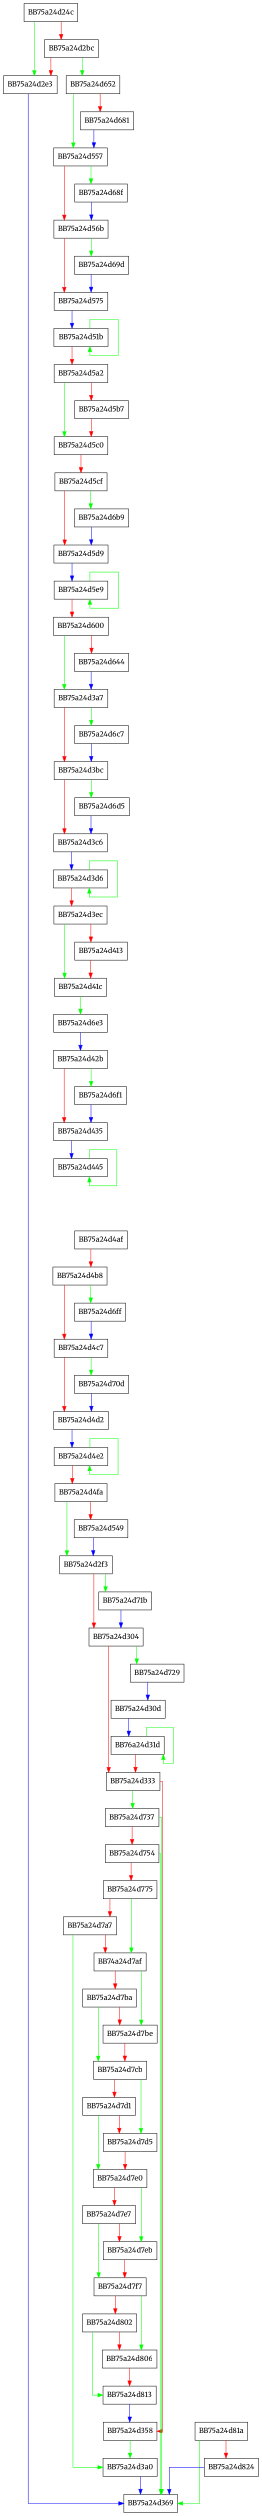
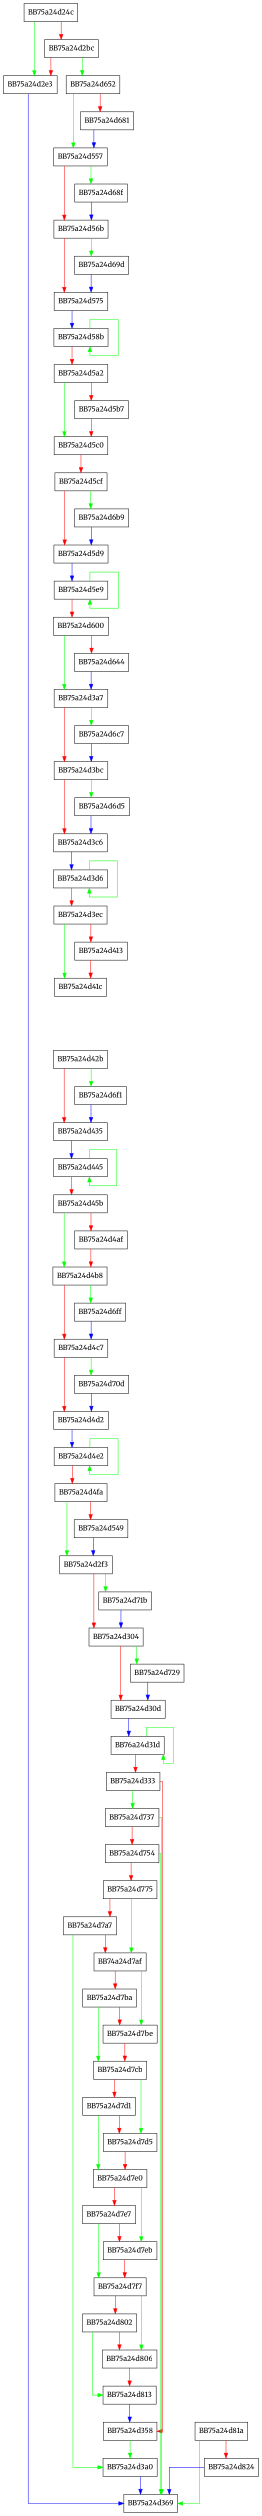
  digraph {
    fontname=Merriweather
    splines=ortho
    node [fontname=Merriweather shape=box]
    edge [color=red fontname=Merriweather]
    BB75a24d24c
    BB75a24d2e3
    BB75a24d2bc
    n4 [label=BB75a24d369]
    BB75a24d652
    BB75a24d557
    BB75a24d681
    BB75a24d68f
    BB75a24d56b
    BB75a24d2f3
    BB75a24d71b
    BB75a24d304
    BB75a24d729
    BB75a24d30d
    n15 [label=BB76a24d31d]
    BB75a24d333
    BB75a24d737
    BB75a24d358
    BB75a24d754
    BB75a24d3a0
    BB75a24d775
    BB75a24d81a
    BB75a24d824
    BB75a24d3a7
    BB75a24d6c7
    BB75a24d3bc
    BB75a24d6d5
    BB75a24d3c6
    BB75a24d3d6
    BB75a24d3ec
    BB75a24d41c
    BB75a24d413
-   BB75a24d6e3
    BB75a24d42b
    BB75a24d6f1
    BB75a24d435
    BB75a24d445
+   BB75a24d45b
    BB75a24d4b8
    BB75a24d4af
    BB75a24d6ff
    BB75a24d4c7
    BB75a24d70d
    BB75a24d4d2
    BB75a24d4e2
    BB75a24d4fa
    BB75a24d549
    BB75a24d69d
    BB75a24d575
-   BB75a24d58b [label=BB75a24d51b]
+   BB75a24d58b
    BB75a24d5a2
    BB75a24d5c0
    BB75a24d5b7
    BB75a24d5cf
    BB75a24d6b9
    BB75a24d5d9
    BB75a24d5e9
    BB75a24d600
    BB75a24d644
    n60 [label=BB74a24d7af]
    BB75a24d7a7
    BB75a24d7be
    BB75a24d7ba
    BB75a24d7cb
    BB75a24d7d5
    BB75a24d7d1
    n67 [label=BB75a24d7e0]
    BB75a24d7eb
    BB75a24d7e7
    BB75a24d7f7
    BB75a24d806
    BB75a24d802
    BB75a24d813
    BB75a24d24c -> BB75a24d2e3 [color=green]
    BB75a24d24c -> BB75a24d2bc
    BB75a24d2e3 -> n4 [color=blue]
    BB75a24d2bc -> BB75a24d2e3
    BB75a24d2bc -> BB75a24d652 [color=green]
    BB75a24d652 -> BB75a24d557 [color=green]
    BB75a24d652 -> BB75a24d681
    BB75a24d557 -> BB75a24d68f [color=green]
    BB75a24d557 -> BB75a24d56b
    BB75a24d681 -> BB75a24d557 [color=blue]
    BB75a24d68f -> BB75a24d56b [color=blue]
    BB75a24d56b -> BB75a24d69d [color=green]
    BB75a24d56b -> BB75a24d575
    BB75a24d2f3 -> BB75a24d71b [color=green]
    BB75a24d2f3 -> BB75a24d304
    BB75a24d71b -> BB75a24d304 [color=blue]
    BB75a24d304 -> BB75a24d729 [color=green]
-   BB75a24d304 -> BB75a24d333
+   BB75a24d304 -> BB75a24d30d
    BB75a24d729 -> BB75a24d30d [color=blue]
    BB75a24d30d -> n15 [color=blue]
    n15 -> n15 [color=green]
    n15 -> BB75a24d333
    BB75a24d333 -> BB75a24d737 [color=green]
    BB75a24d333 -> BB75a24d358
    BB75a24d737 -> n4 [color=green]
    BB75a24d737 -> BB75a24d754
    BB75a24d358 -> BB75a24d3a0 [color=green]
    BB75a24d754 -> n4 [color=green]
    BB75a24d754 -> BB75a24d775
    BB75a24d3a0 -> n4 [color=blue]
    BB75a24d775 -> n60 [color=green]
    BB75a24d775 -> BB75a24d7a7
    BB75a24d81a -> n4 [color=green]
    BB75a24d81a -> BB75a24d824
    BB75a24d824 -> n4 [color=blue]
    BB75a24d3a7 -> BB75a24d6c7 [color=green]
    BB75a24d3a7 -> BB75a24d3bc
    BB75a24d6c7 -> BB75a24d3bc [color=blue]
    BB75a24d3bc -> BB75a24d6d5 [color=green]
    BB75a24d3bc -> BB75a24d3c6
    BB75a24d6d5 -> BB75a24d3c6 [color=blue]
    BB75a24d3c6 -> BB75a24d3d6 [color=blue]
    BB75a24d3d6 -> BB75a24d3d6 [color=green]
    BB75a24d3d6 -> BB75a24d3ec
    BB75a24d3ec -> BB75a24d41c [color=green]
    BB75a24d3ec -> BB75a24d413
-   BB75a24d41c -> BB75a24d6e3 [color=green]
    BB75a24d413 -> BB75a24d41c
-   BB75a24d6e3 -> BB75a24d42b [color=blue]
    BB75a24d42b -> BB75a24d6f1 [color=green]
    BB75a24d42b -> BB75a24d435
    BB75a24d6f1 -> BB75a24d435 [color=blue]
    BB75a24d435 -> BB75a24d445 [color=blue]
    BB75a24d445 -> BB75a24d445 [color=green]
+   BB75a24d445 -> BB75a24d45b
+   BB75a24d45b -> BB75a24d4b8 [color=green]
+   BB75a24d45b -> BB75a24d4af
    BB75a24d4b8 -> BB75a24d6ff [color=green]
    BB75a24d4b8 -> BB75a24d4c7
    BB75a24d4af -> BB75a24d4b8
    BB75a24d6ff -> BB75a24d4c7 [color=blue]
    BB75a24d4c7 -> BB75a24d70d [color=green]
    BB75a24d4c7 -> BB75a24d4d2
    BB75a24d70d -> BB75a24d4d2 [color=blue]
    BB75a24d4d2 -> BB75a24d4e2 [color=blue]
    BB75a24d4e2 -> BB75a24d4e2 [color=green]
    BB75a24d4e2 -> BB75a24d4fa
    BB75a24d4fa -> BB75a24d2f3 [color=green]
    BB75a24d4fa -> BB75a24d549
    BB75a24d549 -> BB75a24d2f3 [color=blue]
    BB75a24d69d -> BB75a24d575 [color=blue]
    BB75a24d575 -> BB75a24d58b [color=blue]
    BB75a24d58b -> BB75a24d58b [color=green]
    BB75a24d58b -> BB75a24d5a2
    BB75a24d5a2 -> BB75a24d5c0 [color=green]
    BB75a24d5a2 -> BB75a24d5b7
    BB75a24d5c0 -> BB75a24d5cf
    BB75a24d5b7 -> BB75a24d5c0
    BB75a24d5cf -> BB75a24d6b9 [color=green]
    BB75a24d5cf -> BB75a24d5d9
    BB75a24d6b9 -> BB75a24d5d9 [color=blue]
    BB75a24d5d9 -> BB75a24d5e9 [color=blue]
    BB75a24d5e9 -> BB75a24d5e9 [color=green]
    BB75a24d5e9 -> BB75a24d600
    BB75a24d600 -> BB75a24d3a7 [color=green]
    BB75a24d600 -> BB75a24d644
    BB75a24d644 -> BB75a24d3a7 [color=blue]
    n60 -> BB75a24d7be [color=green]
    n60 -> BB75a24d7ba
    BB75a24d7a7 -> BB75a24d3a0 [color=green]
    BB75a24d7a7 -> n60
    BB75a24d7be -> BB75a24d7cb
    BB75a24d7ba -> BB75a24d7be
    BB75a24d7ba -> BB75a24d7cb [color=green]
    BB75a24d7cb -> BB75a24d7d5 [color=green]
    BB75a24d7cb -> BB75a24d7d1
    BB75a24d7d5 -> n67
    BB75a24d7d1 -> BB75a24d7d5
    BB75a24d7d1 -> n67 [color=green]
    n67 -> BB75a24d7eb [color=green]
    n67 -> BB75a24d7e7
    BB75a24d7eb -> BB75a24d7f7
    BB75a24d7e7 -> BB75a24d7eb
    BB75a24d7e7 -> BB75a24d7f7 [color=green]
    BB75a24d7f7 -> BB75a24d806 [color=green]
    BB75a24d7f7 -> BB75a24d802
    BB75a24d806 -> BB75a24d813
    BB75a24d802 -> BB75a24d806
    BB75a24d802 -> BB75a24d813 [color=green]
    BB75a24d813 -> BB75a24d358 [color=blue]
  }
